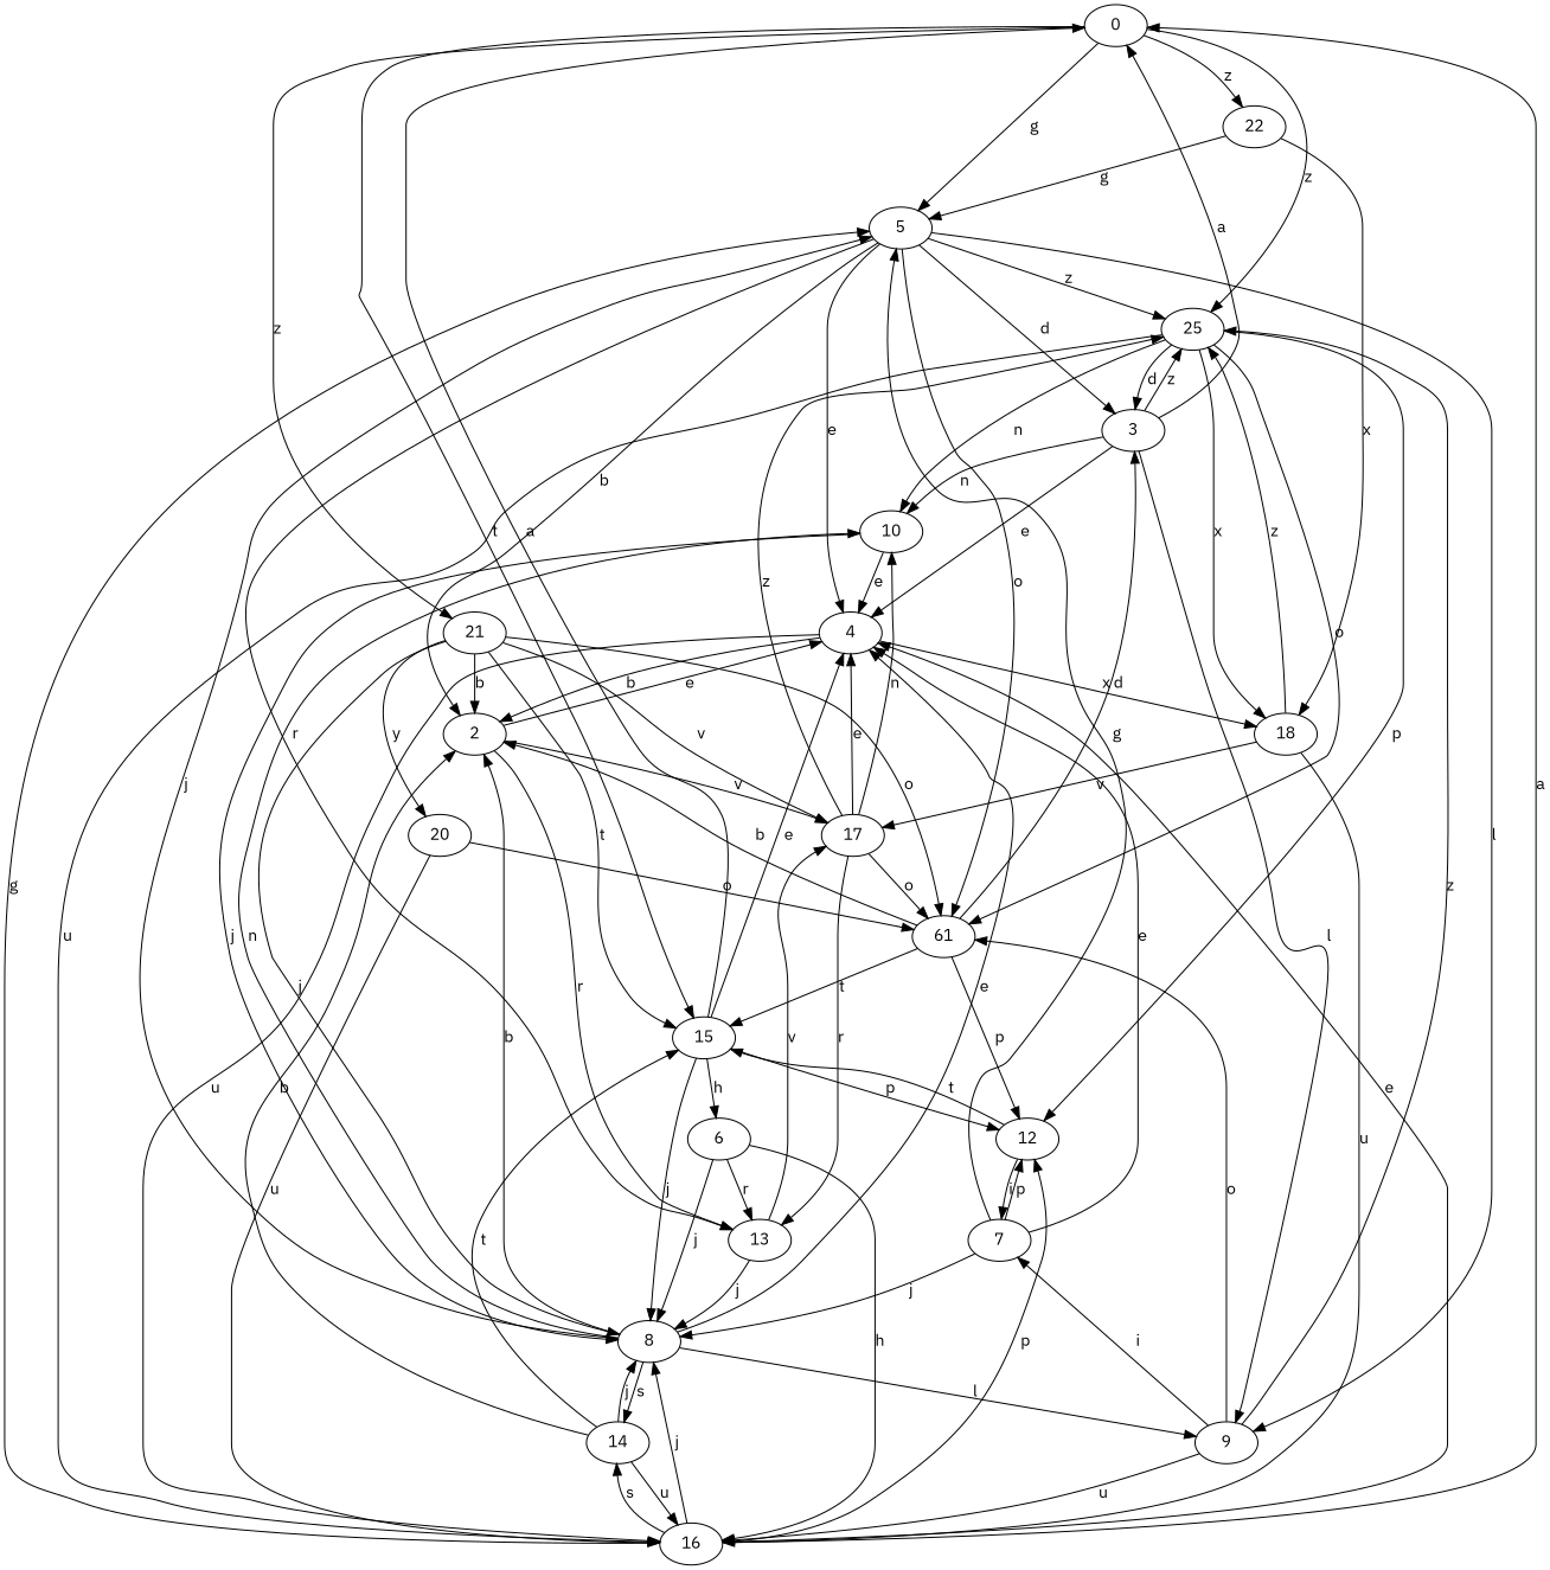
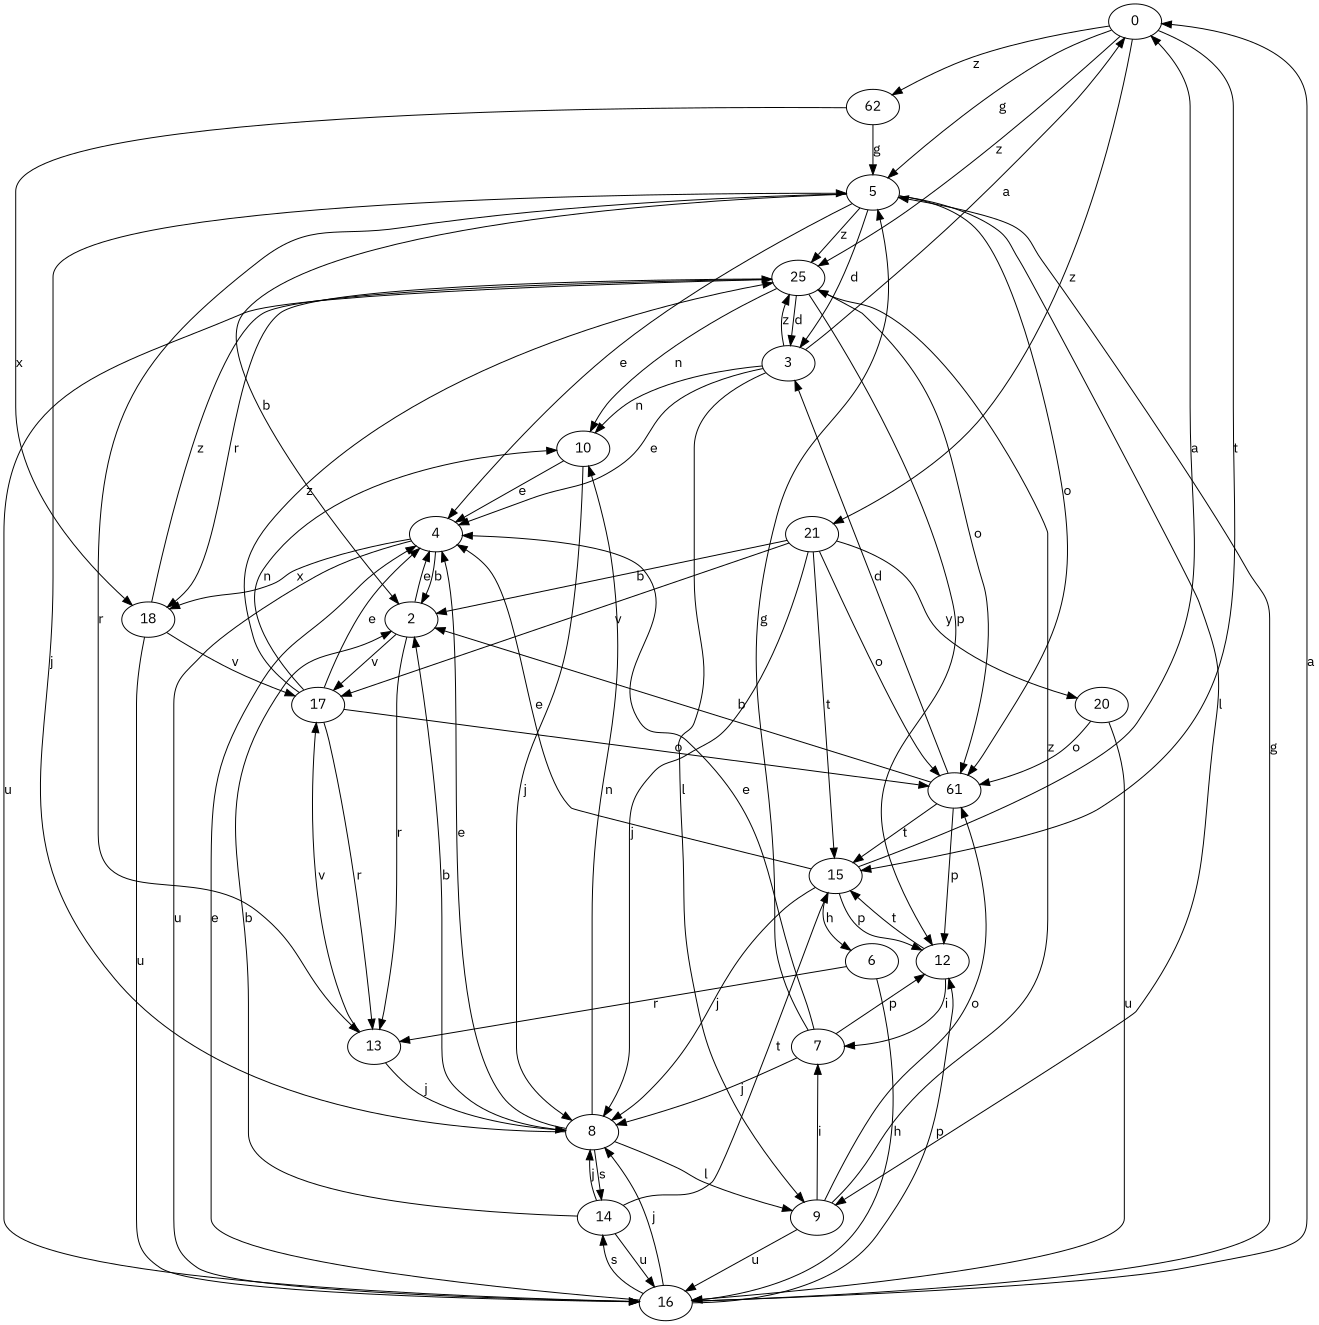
  strict digraph {
    fontname="IBM Plex Sans"
    node [fontname="IBM Plex Sans"]
    edge [fontname="IBM Plex Sans"]
    0
    5
    15
    21
-   22
+   22 [label=62]
    25
    2
    4
    13
    3
    9
    n12 [label=61]
    8
    6
    12
    17
    20
    18
    10
    16
    7
    14
    0 -> 5 [label=g]
    0 -> 15 [label=t]
    0 -> 21 [label=z]
    0 -> 22 [label=z]
    0 -> 25 [label=z]
    5 -> 25 [label=z]
    5 -> 2 [label=b]
    5 -> 4 [label=e]
    5 -> 13 [label=r]
    5 -> 3 [label=d]
    5 -> 9 [label=l]
    5 -> n12 [label=o]
    15 -> 0 [label=a]
    15 -> 4 [label=e]
    15 -> 8 [label=j]
    15 -> 6 [label=h]
    15 -> 12 [label=p]
    21 -> 15 [label=t]
    21 -> 2 [label=b]
    21 -> n12 [label=o]
    21 -> 8 [label=j]
    21 -> 17 [label=v]
    21 -> 20 [label=y]
    22 -> 5 [label=g]
    22 -> 18 [label=x]
    25 -> 3 [label=d]
    25 -> n12 [label=o]
    25 -> 12 [label=p]
-   25 -> 18 [label=x]
+   25 -> 18 [label=r]
    25 -> 10 [label=n]
    25 -> 16 [label=u]
    2 -> 4 [label=e]
    2 -> 13 [label=r]
    2 -> 17 [label=v]
    4 -> 2 [label=b]
    4 -> 18 [label=x]
    4 -> 16 [label=u]
    13 -> 8 [label=j]
    13 -> 17 [label=v]
    3 -> 0 [label=a]
    3 -> 25 [label=z]
    3 -> 4 [label=e]
    3 -> 9 [label=l]
    3 -> 10 [label=n]
    9 -> 25 [label=z]
    9 -> n12 [label=o]
    9 -> 16 [label=u]
    9 -> 7 [label=i]
    n12 -> 15 [label=t]
    n12 -> 2 [label=b]
    n12 -> 3 [label=d]
    n12 -> 12 [label=p]
    8 -> 5 [label=j]
    8 -> 2 [label=b]
    8 -> 4 [label=e]
    8 -> 9 [label=l]
    8 -> 10 [label=n]
    8 -> 14 [label=s]
    6 -> 13 [label=r]
-   6 -> 8 [label=j]
    6 -> 16 [label=h]
    12 -> 15 [label=t]
    12 -> 7 [label=i]
    17 -> 25 [label=z]
    17 -> 4 [label=e]
    17 -> 13 [label=r]
    17 -> n12 [label=o]
    17 -> 10 [label=n]
    20 -> n12 [label=o]
    20 -> 16 [label=u]
    18 -> 25 [label=z]
    18 -> 17 [label=v]
    18 -> 16 [label=u]
    10 -> 4 [label=e]
    10 -> 8 [label=j]
    16 -> 0 [label=a]
    16 -> 5 [label=g]
    16 -> 4 [label=e]
    16 -> 8 [label=j]
    16 -> 12 [label=p]
    16 -> 14 [label=s]
    7 -> 5 [label=g]
    7 -> 4 [label=e]
    7 -> 8 [label=j]
    7 -> 12 [label=p]
    14 -> 15 [label=t]
    14 -> 2 [label=b]
    14 -> 8 [label=j]
    14 -> 16 [label=u]
  }
